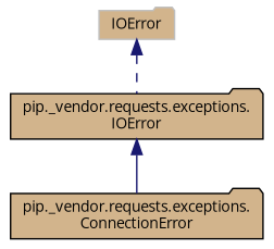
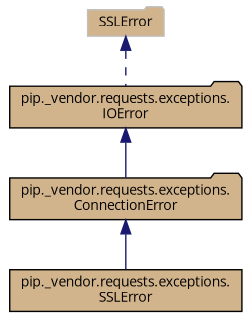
  digraph {
    fontname="Open Sans"
    node [color=black fillcolor=tan fontname="Open Sans" fontsize=10 shape=folder style=filled]
    edge [color=midnightblue dir=back fontname="Open Sans" fontsize=10 labelfontname=Helvetica labelfontsize=10 style=solid]
+   n1 [fontcolor=black height=0.2 label="pip._vendor.requests.exceptions.\lSSLError" shape=box width=0.4]
    n2 [height=0.2 label="pip._vendor.requests.exceptions.\lConnectionError" width=0.4]
    n3 [height=0.2 label="pip._vendor.requests.exceptions.\lIOError" width=0.4]
-   n4 [color=grey75 height=0.2 label=IOError width=0.4]
+   n4 [color=grey75 height=0.2 label=SSLError width=0.4]
+   n2 -> n1
    n3 -> n2
    n4 -> n3 [style=dashed]
  }
